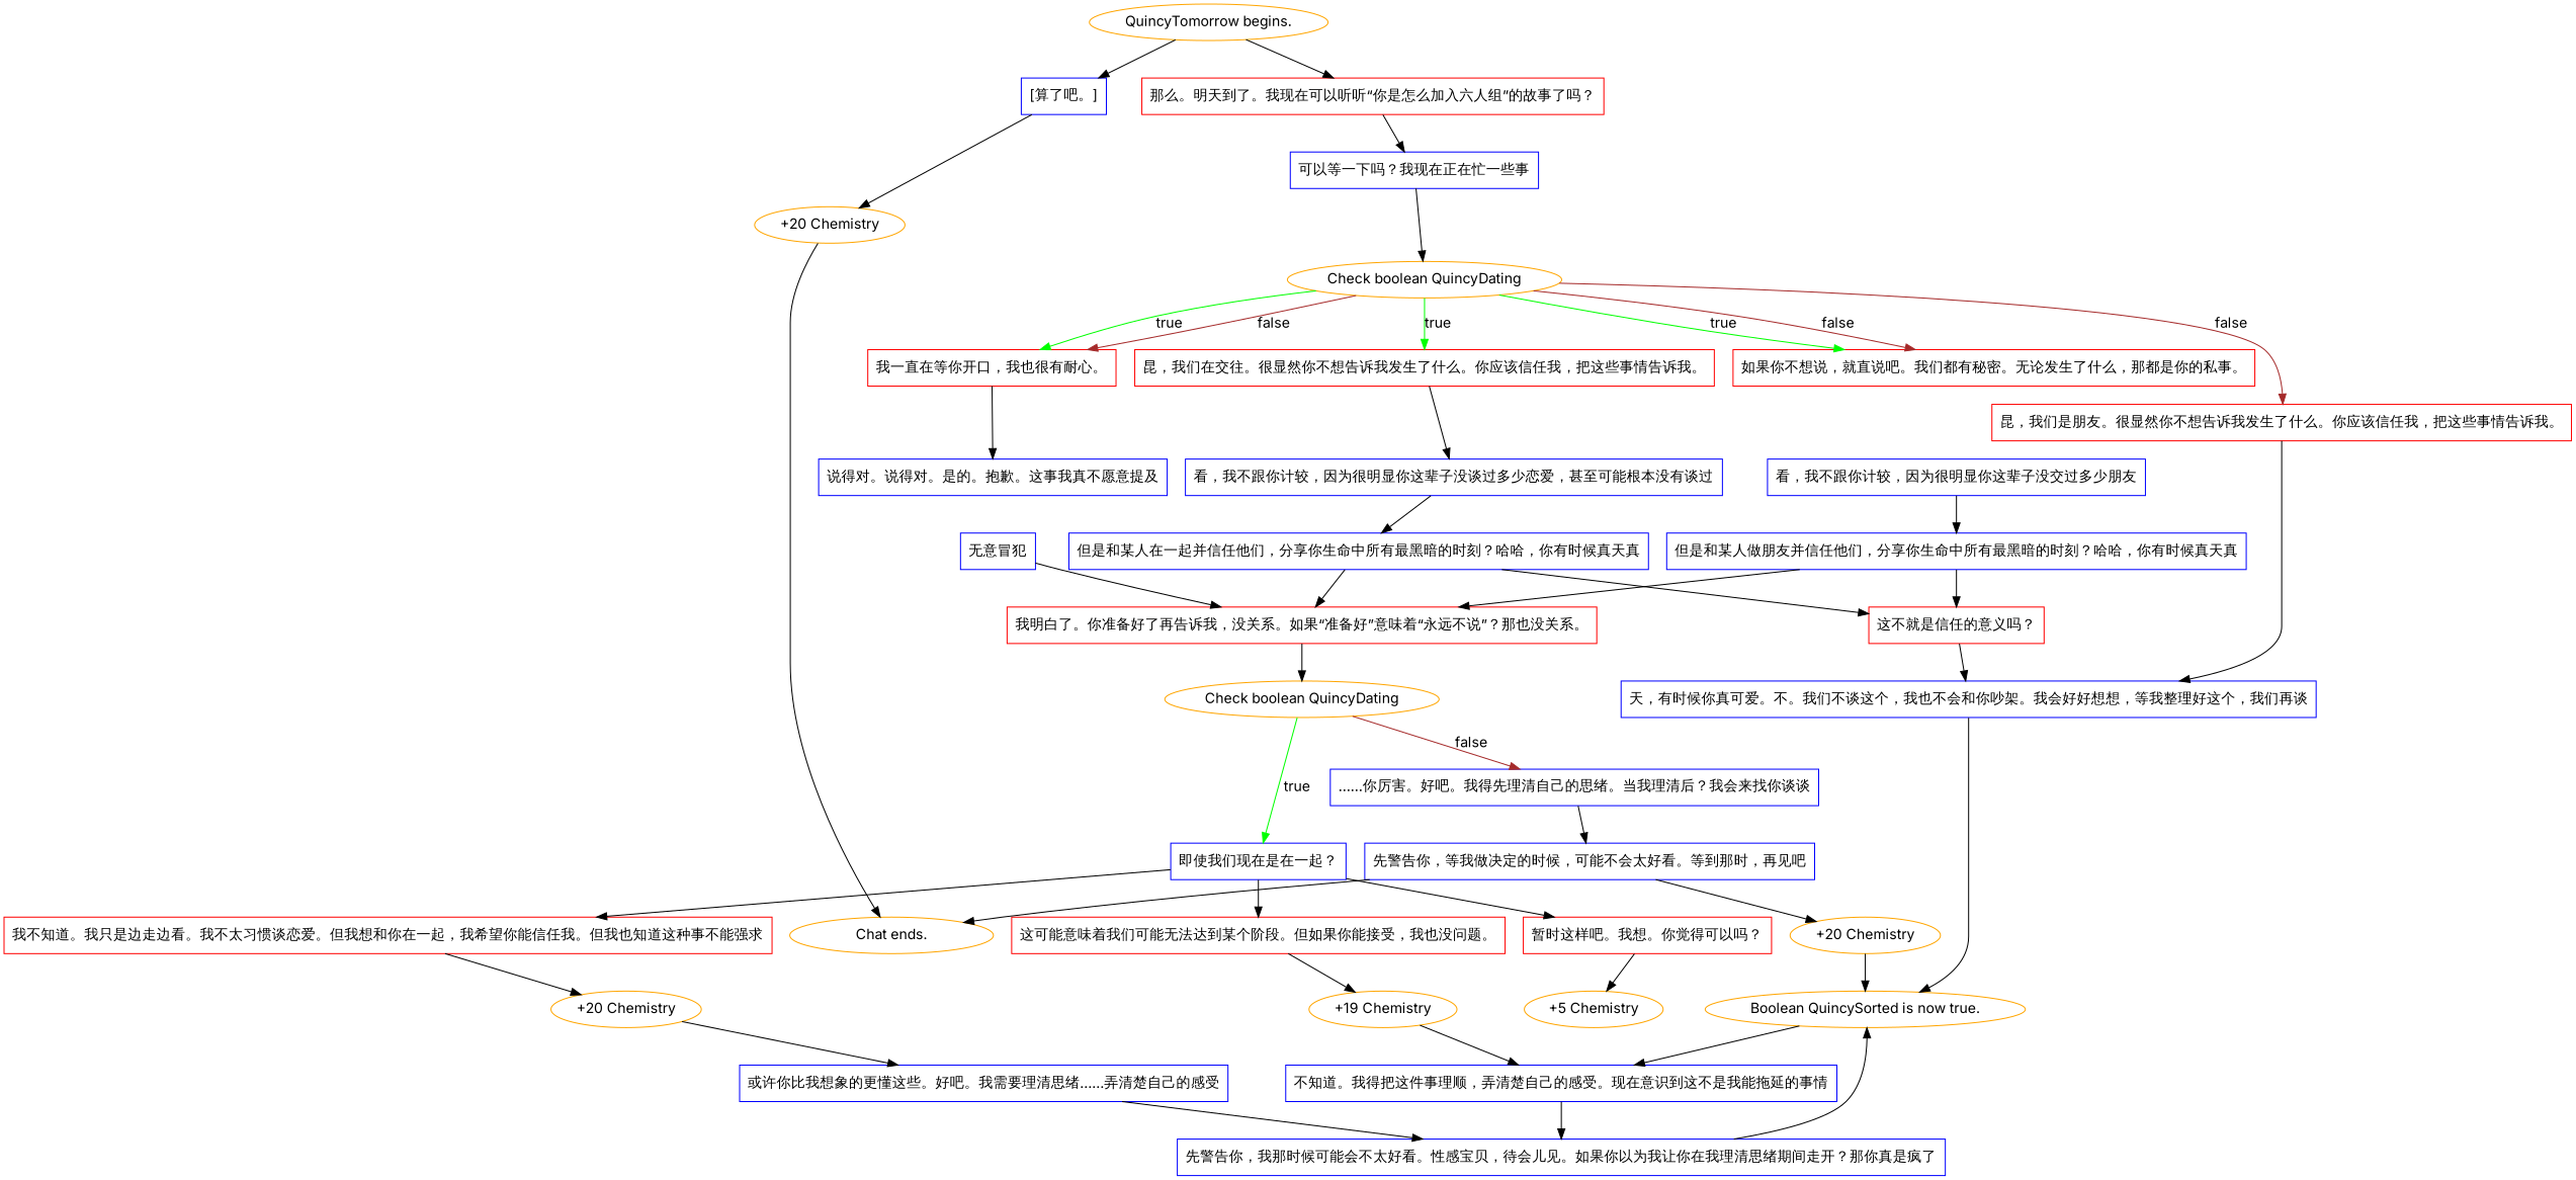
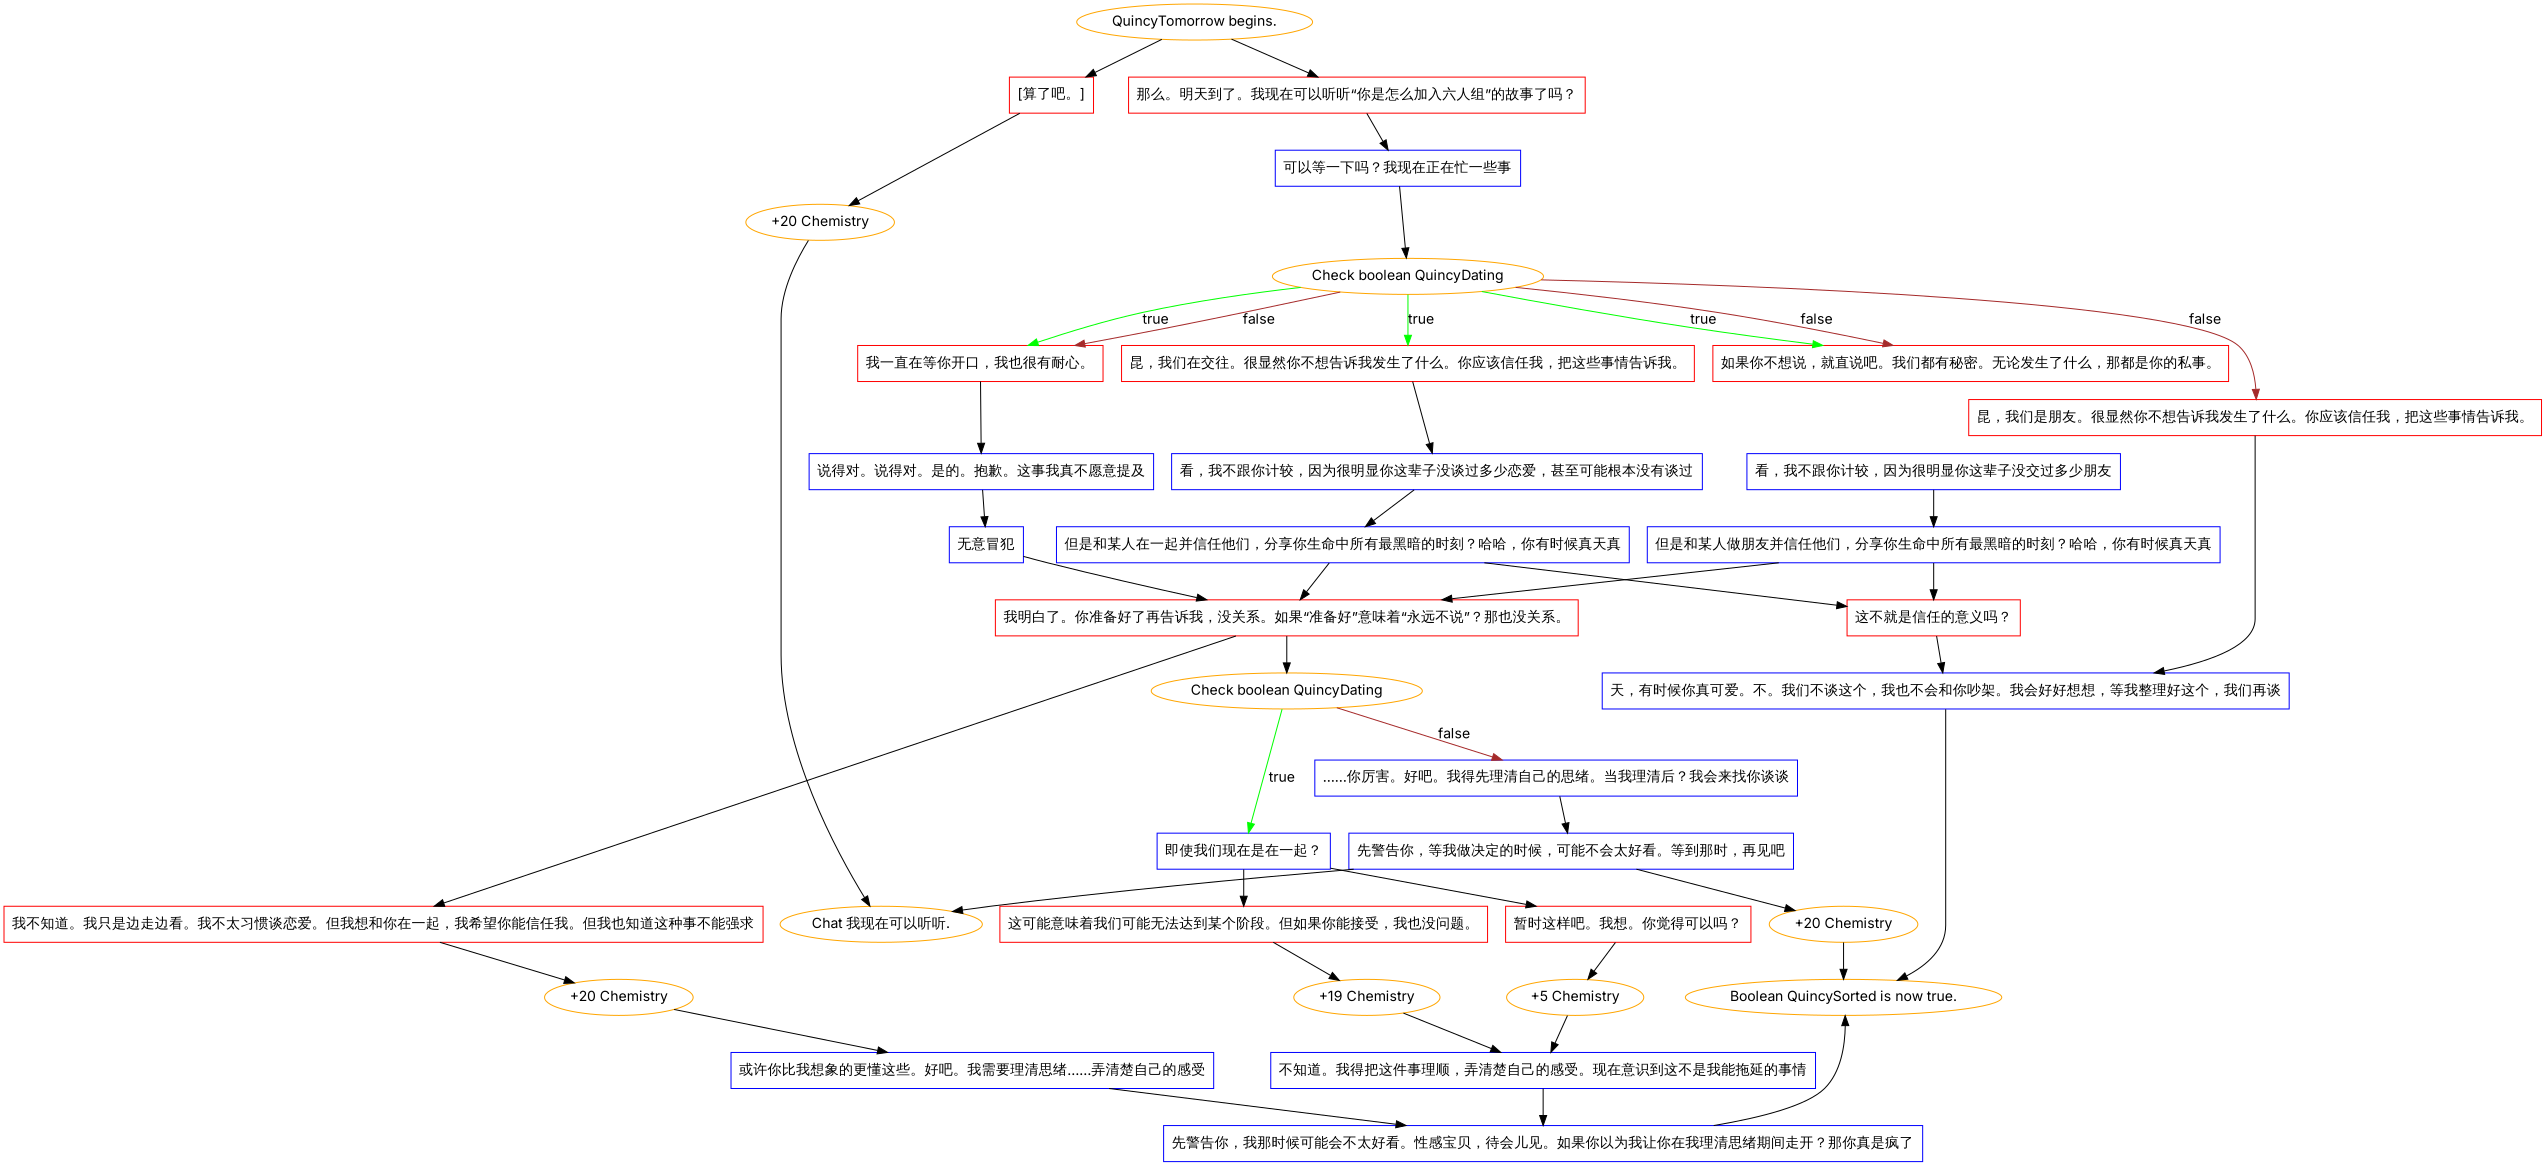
  digraph {
    fontname=Inter
    node [color=blue fontname=Inter shape=box]
    edge [fontname=Inter]
    "QuincyTomorrow begins." [color=orange shape=""]
    n2 [color=red label="那么。明天到了。我现在可以听听“你是怎么加入六人组”的故事了吗？"]
-   n3 [label="[算了吧。]"]
+   n3 [color=red label="[算了吧。]"]
    n4 [label="可以等一下吗？我现在正在忙一些事"]
    n5 [color=orange label="+20 Chemistry" shape=""]
    n6 [color=orange label="Check boolean QuincyDating" shape=""]
-   "Chat ends." [color=orange shape=""]
+   "Chat ends." [color=orange label="Chat 我现在可以听听." shape=""]
    n8 [color=red label="昆，我们在交往。很显然你不想告诉我发生了什么。你应该信任我，把这些事情告诉我。"]
    n9 [color=red label="我一直在等你开口，我也很有耐心。"]
    n10 [color=red label="如果你不想说，就直说吧。我们都有秘密。无论发生了什么，那都是你的私事。"]
    n11 [color=red label="昆，我们是朋友。很显然你不想告诉我发生了什么。你应该信任我，把这些事情告诉我。"]
    n12 [label="看，我不跟你计较，因为很明显你这辈子没谈过多少恋爱，甚至可能根本没有谈过"]
    n13 [label="说得对。说得对。是的。抱歉。这事我真不愿意提及"]
    n14 [label="天，有时候你真可爱。不。我们不谈这个，我也不会和你吵架。我会好好想想，等我整理好这个，我们再谈"]
    n15 [label="但是和某人在一起并信任他们，分享你生命中所有最黑暗的时刻？哈哈，你有时候真天真"]
    n16 [label="无意冒犯"]
    n17 [label="看，我不跟你计较，因为很明显你这辈子没交过多少朋友"]
    n18 [label="但是和某人做朋友并信任他们，分享你生命中所有最黑暗的时刻？哈哈，你有时候真天真"]
    n19 [color=red label="这不就是信任的意义吗？"]
    n20 [color=red label="我明白了。你准备好了再告诉我，没关系。如果“准备好”意味着“永远不说”？那也没关系。"]
    n21 [color=orange label="Check boolean QuincyDating" shape=""]
    n22 [color=orange label="Boolean QuincySorted is now true." shape=""]
    n23 [label="即使我们现在是在一起？"]
    n24 [label="……你厉害。好吧。我得先理清自己的思绪。当我理清后？我会来找你谈谈"]
    n25 [color=red label="暂时这样吧。我想。你觉得可以吗？"]
    n26 [color=red label="这可能意味着我们可能无法达到某个阶段。但如果你能接受，我也没问题。"]
    n27 [color=red label="我不知道。我只是边走边看。我不太习惯谈恋爱。但我想和你在一起，我希望你能信任我。但我也知道这种事不能强求"]
    n28 [label="先警告你，等我做决定的时候，可能不会太好看。等到那时，再见吧"]
    n29 [color=orange label="+5 Chemistry" shape=""]
    n30 [color=orange label="+19 Chemistry" shape=""]
    n31 [color=orange label="+20 Chemistry" shape=""]
    n32 [color=orange label="+20 Chemistry" shape=""]
    n33 [label="不知道。我得把这件事理顺，弄清楚自己的感受。现在意识到这不是我能拖延的事情"]
    n34 [label="或许你比我想象的更懂这些。好吧。我需要理清思绪……弄清楚自己的感受"]
    n35 [label="先警告你，我那时候可能会不太好看。性感宝贝，待会儿见。如果你以为我让你在我理清思绪期间走开？那你真是疯了"]
    "QuincyTomorrow begins." -> n2
    "QuincyTomorrow begins." -> n3
    n2 -> n4
    n3 -> n5
    n4 -> n6
    n5 -> "Chat ends."
    n6 -> n8 [color=green label=true]
    n6 -> n9 [color=green label=true]
    n6 -> n9 [color=brown label=false]
    n6 -> n10 [color=green label=true]
    n6 -> n10 [color=brown label=false]
    n6 -> n11 [color=brown label=false]
    n8 -> n12
    n9 -> n13
    n11 -> n14
    n12 -> n15
+   n13 -> n16
    n14 -> n22
    n15 -> n19
    n15 -> n20
    n16 -> n20
    n17 -> n18
    n18 -> n19
    n18 -> n20
    n19 -> n14
    n20 -> n21
    n21 -> n23 [color=green label=true]
    n21 -> n24 [color=brown label=false]
    n23 -> n25
    n23 -> n26
-   n23 -> n27
+   n20 -> n27
    n24 -> n28
    n25 -> n29
    n26 -> n30
    n27 -> n31
    n28 -> "Chat ends."
    n28 -> n32
-   n22 -> n33
+   n29 -> n33
    n30 -> n33
    n31 -> n34
    n32 -> n22
    n33 -> n35
    n34 -> n35
    n35 -> n22
  }
